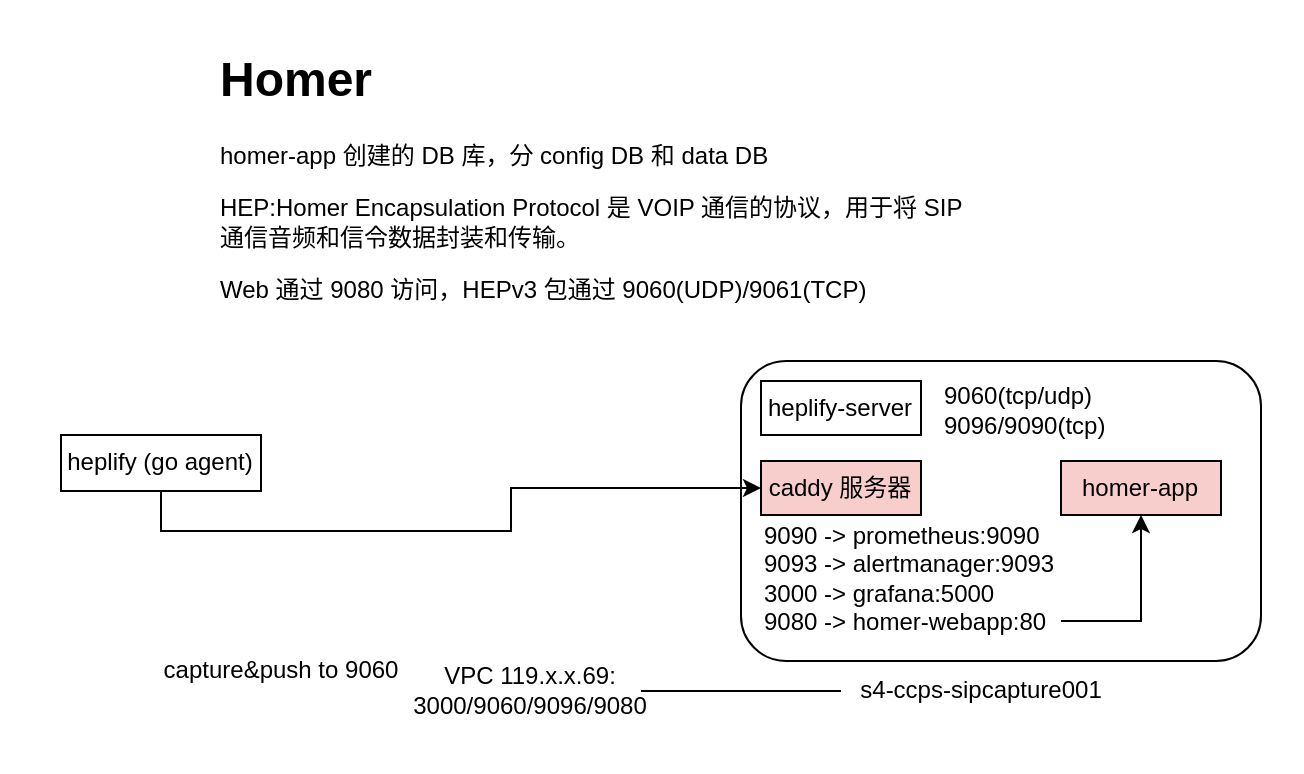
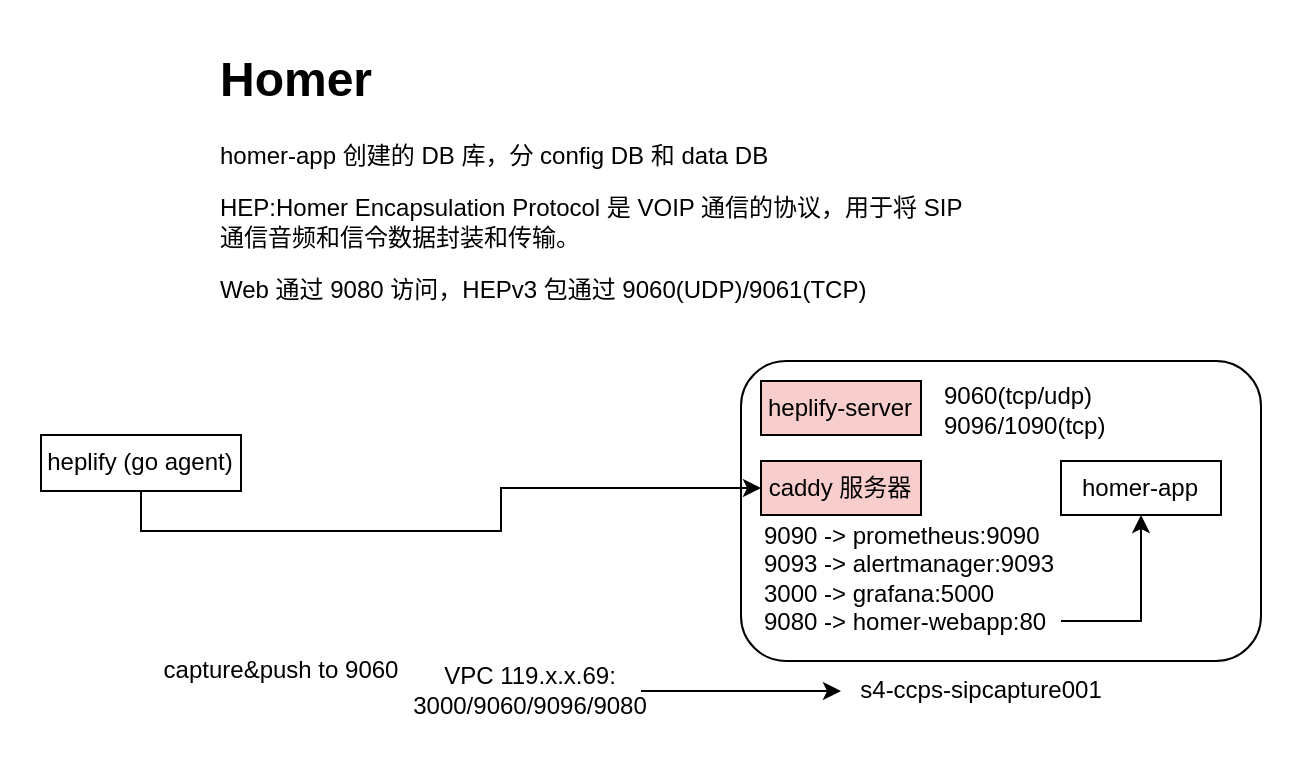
  <mxCell id="0" />
  <mxCell id="1" parent="0" />
  <mxCell id="2" value="" style="group" vertex="1" connectable="0" parent="1"><mxGeometry x="370" y="180" width="260" height="180" as="geometry" /></mxCell>
  <mxCell id="3" value="" style="rounded=1;whiteSpace=wrap;html=1;" vertex="1" parent="2"><mxGeometry width="260" height="150" as="geometry" /></mxCell>
  <mxCell id="4" value="s4-ccps-sipcapture001" style="text;html=1;align=center;verticalAlign=middle;resizable=0;points=[];autosize=1;strokeColor=none;fillColor=none;" vertex="1" parent="2"><mxGeometry x="50" y="150" width="140" height="30" as="geometry" /></mxCell>
- <mxCell id="5" value="9060(tcp/udp)&lt;br&gt;9096/9090(tcp)" style="text;html=1;strokeColor=none;fillColor=none;align=left;verticalAlign=middle;whiteSpace=wrap;rounded=0;" vertex="1" parent="2"><mxGeometry x="100" y="10" width="60" height="30" as="geometry" /></mxCell>
+ <mxCell id="5" value="9060(tcp/udp)&lt;br&gt;9096/1090(tcp)" style="text;html=1;strokeColor=none;fillColor=none;align=left;verticalAlign=middle;whiteSpace=wrap;rounded=0;" vertex="1" parent="2"><mxGeometry x="100" y="10" width="60" height="30" as="geometry" /></mxCell>
  <mxCell id="6" style="edgeStyle=orthogonalEdgeStyle;rounded=0;orthogonalLoop=1;jettySize=auto;html=1;exitX=0.5;exitY=1;exitDx=0;exitDy=0;" edge="1" parent="1" source="7" target="11"><mxGeometry relative="1" as="geometry" /></mxCell>
- <mxCell id="7" value="heplify (go agent)" style="rounded=0;whiteSpace=wrap;html=1;" vertex="1" parent="1"><mxGeometry x="30" y="217" width="100" height="28" as="geometry" /></mxCell>
+ <mxCell id="7" value="heplify (go agent)" style="rounded=0;whiteSpace=wrap;html=1;" vertex="1" parent="1"><mxGeometry x="20" y="217" width="100" height="28" as="geometry" /></mxCell>
  <mxCell id="8" value="&lt;h1&gt;Homer&lt;/h1&gt;&lt;p&gt;homer-app 创建的 DB 库，分 config DB 和 data DB&lt;/p&gt;&lt;p&gt;HEP:Homer Encapsulation Protocol 是 VOIP 通信的协议，用于将 SIP 通信音频和信令数据封装和传输。&lt;/p&gt;&lt;p&gt;Web 通过 9080 访问，HEPv3 包通过 9060(UDP)/9061(TCP)&amp;nbsp;&lt;/p&gt;" style="text;html=1;strokeColor=none;fillColor=none;spacing=5;spacingTop=-20;whiteSpace=wrap;overflow=hidden;rounded=0;" vertex="1" parent="1"><mxGeometry x="105" y="20" width="380" height="140" as="geometry" /></mxCell>
- <mxCell id="9" value="heplify-server" style="rounded=0;whiteSpace=wrap;html=1;" vertex="1" parent="1"><mxGeometry x="380" y="190" width="80" height="27" as="geometry" /></mxCell>
- <mxCell id="10" value="homer-app" style="rounded=0;whiteSpace=wrap;html=1;fillColor=#f8cecc;" vertex="1" parent="1"><mxGeometry x="530" y="230" width="80" height="27" as="geometry" /></mxCell>
+ <mxCell id="9" value="heplify-server" style="rounded=0;whiteSpace=wrap;html=1;fillColor=#f8cecc;" vertex="1" parent="1"><mxGeometry x="380" y="190" width="80" height="27" as="geometry" /></mxCell>
+ <mxCell id="10" value="homer-app" style="rounded=0;whiteSpace=wrap;html=1;" vertex="1" parent="1"><mxGeometry x="530" y="230" width="80" height="27" as="geometry" /></mxCell>
  <mxCell id="11" value="caddy 服务器" style="rounded=0;whiteSpace=wrap;html=1;fillColor=#f8cecc;" vertex="1" parent="1"><mxGeometry x="380" y="230" width="80" height="27" as="geometry" /></mxCell>
  <mxCell id="12" value="" style="group" vertex="1" connectable="0" parent="1"><mxGeometry x="380" y="257" width="150" height="63" as="geometry" /></mxCell>
  <mxCell id="13" value="9090 -&amp;gt; prometheus:9090&lt;br&gt;9093 -&amp;gt; alertmanager:9093&lt;br&gt;3000 -&amp;gt; grafana:5000&lt;br&gt;9080 -&amp;gt; homer-webapp:80" style="text;html=1;strokeColor=none;fillColor=none;align=left;verticalAlign=middle;whiteSpace=wrap;rounded=0;" vertex="1" parent="12"><mxGeometry width="150" height="63" as="geometry" /></mxCell>
  <mxCell id="14" value="" style="rounded=0;whiteSpace=wrap;html=1;fillColor=none;strokeColor=none;" vertex="1" parent="12"><mxGeometry x="120" y="43" width="30" height="20" as="geometry" /></mxCell>
  <mxCell id="15" style="edgeStyle=orthogonalEdgeStyle;rounded=0;orthogonalLoop=1;jettySize=auto;html=1;exitX=1;exitY=0.5;exitDx=0;exitDy=0;" edge="1" parent="1" source="14" target="10"><mxGeometry relative="1" as="geometry" /></mxCell>
- <mxCell id="16" style="edgeStyle=orthogonalEdgeStyle;rounded=0;orthogonalLoop=1;jettySize=auto;html=1;endArrow=none;" edge="1" parent="1" source="17" target="4"><mxGeometry relative="1" as="geometry" /></mxCell>
+ <mxCell id="16" style="edgeStyle=orthogonalEdgeStyle;rounded=0;orthogonalLoop=1;jettySize=auto;html=1;" edge="1" parent="1" source="17" target="4"><mxGeometry relative="1" as="geometry" /></mxCell>
  <mxCell id="17" value="VPC 119.x.x.69:&lt;br&gt;3000/9060/9096/9080" style="text;html=1;strokeColor=none;fillColor=none;align=center;verticalAlign=middle;whiteSpace=wrap;rounded=0;" vertex="1" parent="1"><mxGeometry x="210" y="325" width="110" height="40" as="geometry" /></mxCell>
  <mxCell id="18" value="capture&amp;amp;push to 9060" style="text;html=1;align=center;verticalAlign=middle;resizable=0;points=[];autosize=1;strokeColor=none;fillColor=none;" vertex="1" parent="1"><mxGeometry x="70" y="320" width="140" height="30" as="geometry" /></mxCell>
